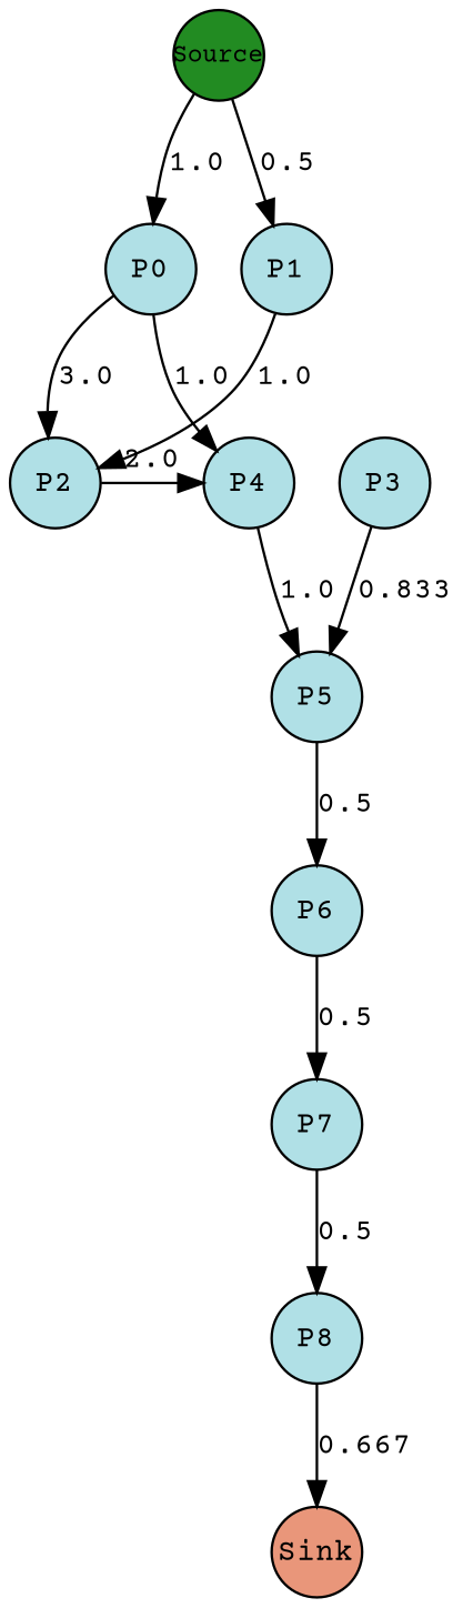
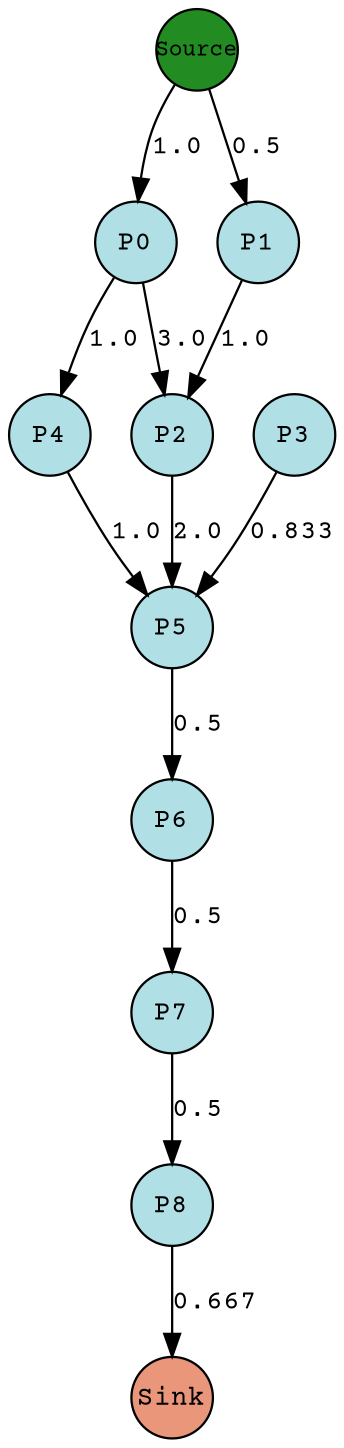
  digraph {
    fontname="Courier Prime"
    rankdir=TB
    splines=true
    node [fillcolor=powderblue fixedsize=true fontcolor=black fontname="Courier Prime" fontsize=12 margin=0 shape=circle style=filled]
    edge [fontcolor=black fontname="Courier Prime" fontsize=12 margin=0]
    n1 [fillcolor=forestgreen fontsize=10 label=Source width=0.5]
    n2 [label=P6 width=0.5]
    n3 [label=P0 width=0.5]
    n4 [label=P1 width=0.5]
    n5 [label=P2 width=0.5]
    n6 [label=P3 width=0.5]
    n7 [label=P4 width=0.5]
    n8 [label=P5 width=0.5]
    n9 [label=P7 width=0.5]
    n10 [label=P8 width=0.5]
    n11 [fillcolor=darksalmon label=Sink width=0.5]
    subgraph sub_1 {
      rank=same
      n1
    }
    subgraph sub_2 {
      rank=same
      n2
    }
    subgraph sub_3 {
      rank=same
      n3
      n4
    }
    subgraph sub_4 {
      rank=same
      n5
      n6
      n7
    }
    subgraph sub_5 {
      rank=same
      n8
    }
    subgraph sub_6 {
      rank=same
      n9
    }
    subgraph sub_7 {
      rank=same
      n10
    }
    subgraph sub_8 {
      rank=same
      n11
    }
    n1 -> n3 [label=1.0]
    n1 -> n4 [label=0.5]
    n2 -> n9 [label=0.5]
    n3 -> n5 [label=3.0]
    n3 -> n7 [label=1.0]
    n4 -> n5 [label=1.0]
-   n5 -> n7 [label=2.0]
+   n5 -> n8 [label=2.0]
    n6 -> n8 [label=0.833]
    n7 -> n8 [label=1.0]
    n8 -> n2 [label=0.5]
    n9 -> n10 [label=0.5]
    n10 -> n11 [label=0.667]
  }
